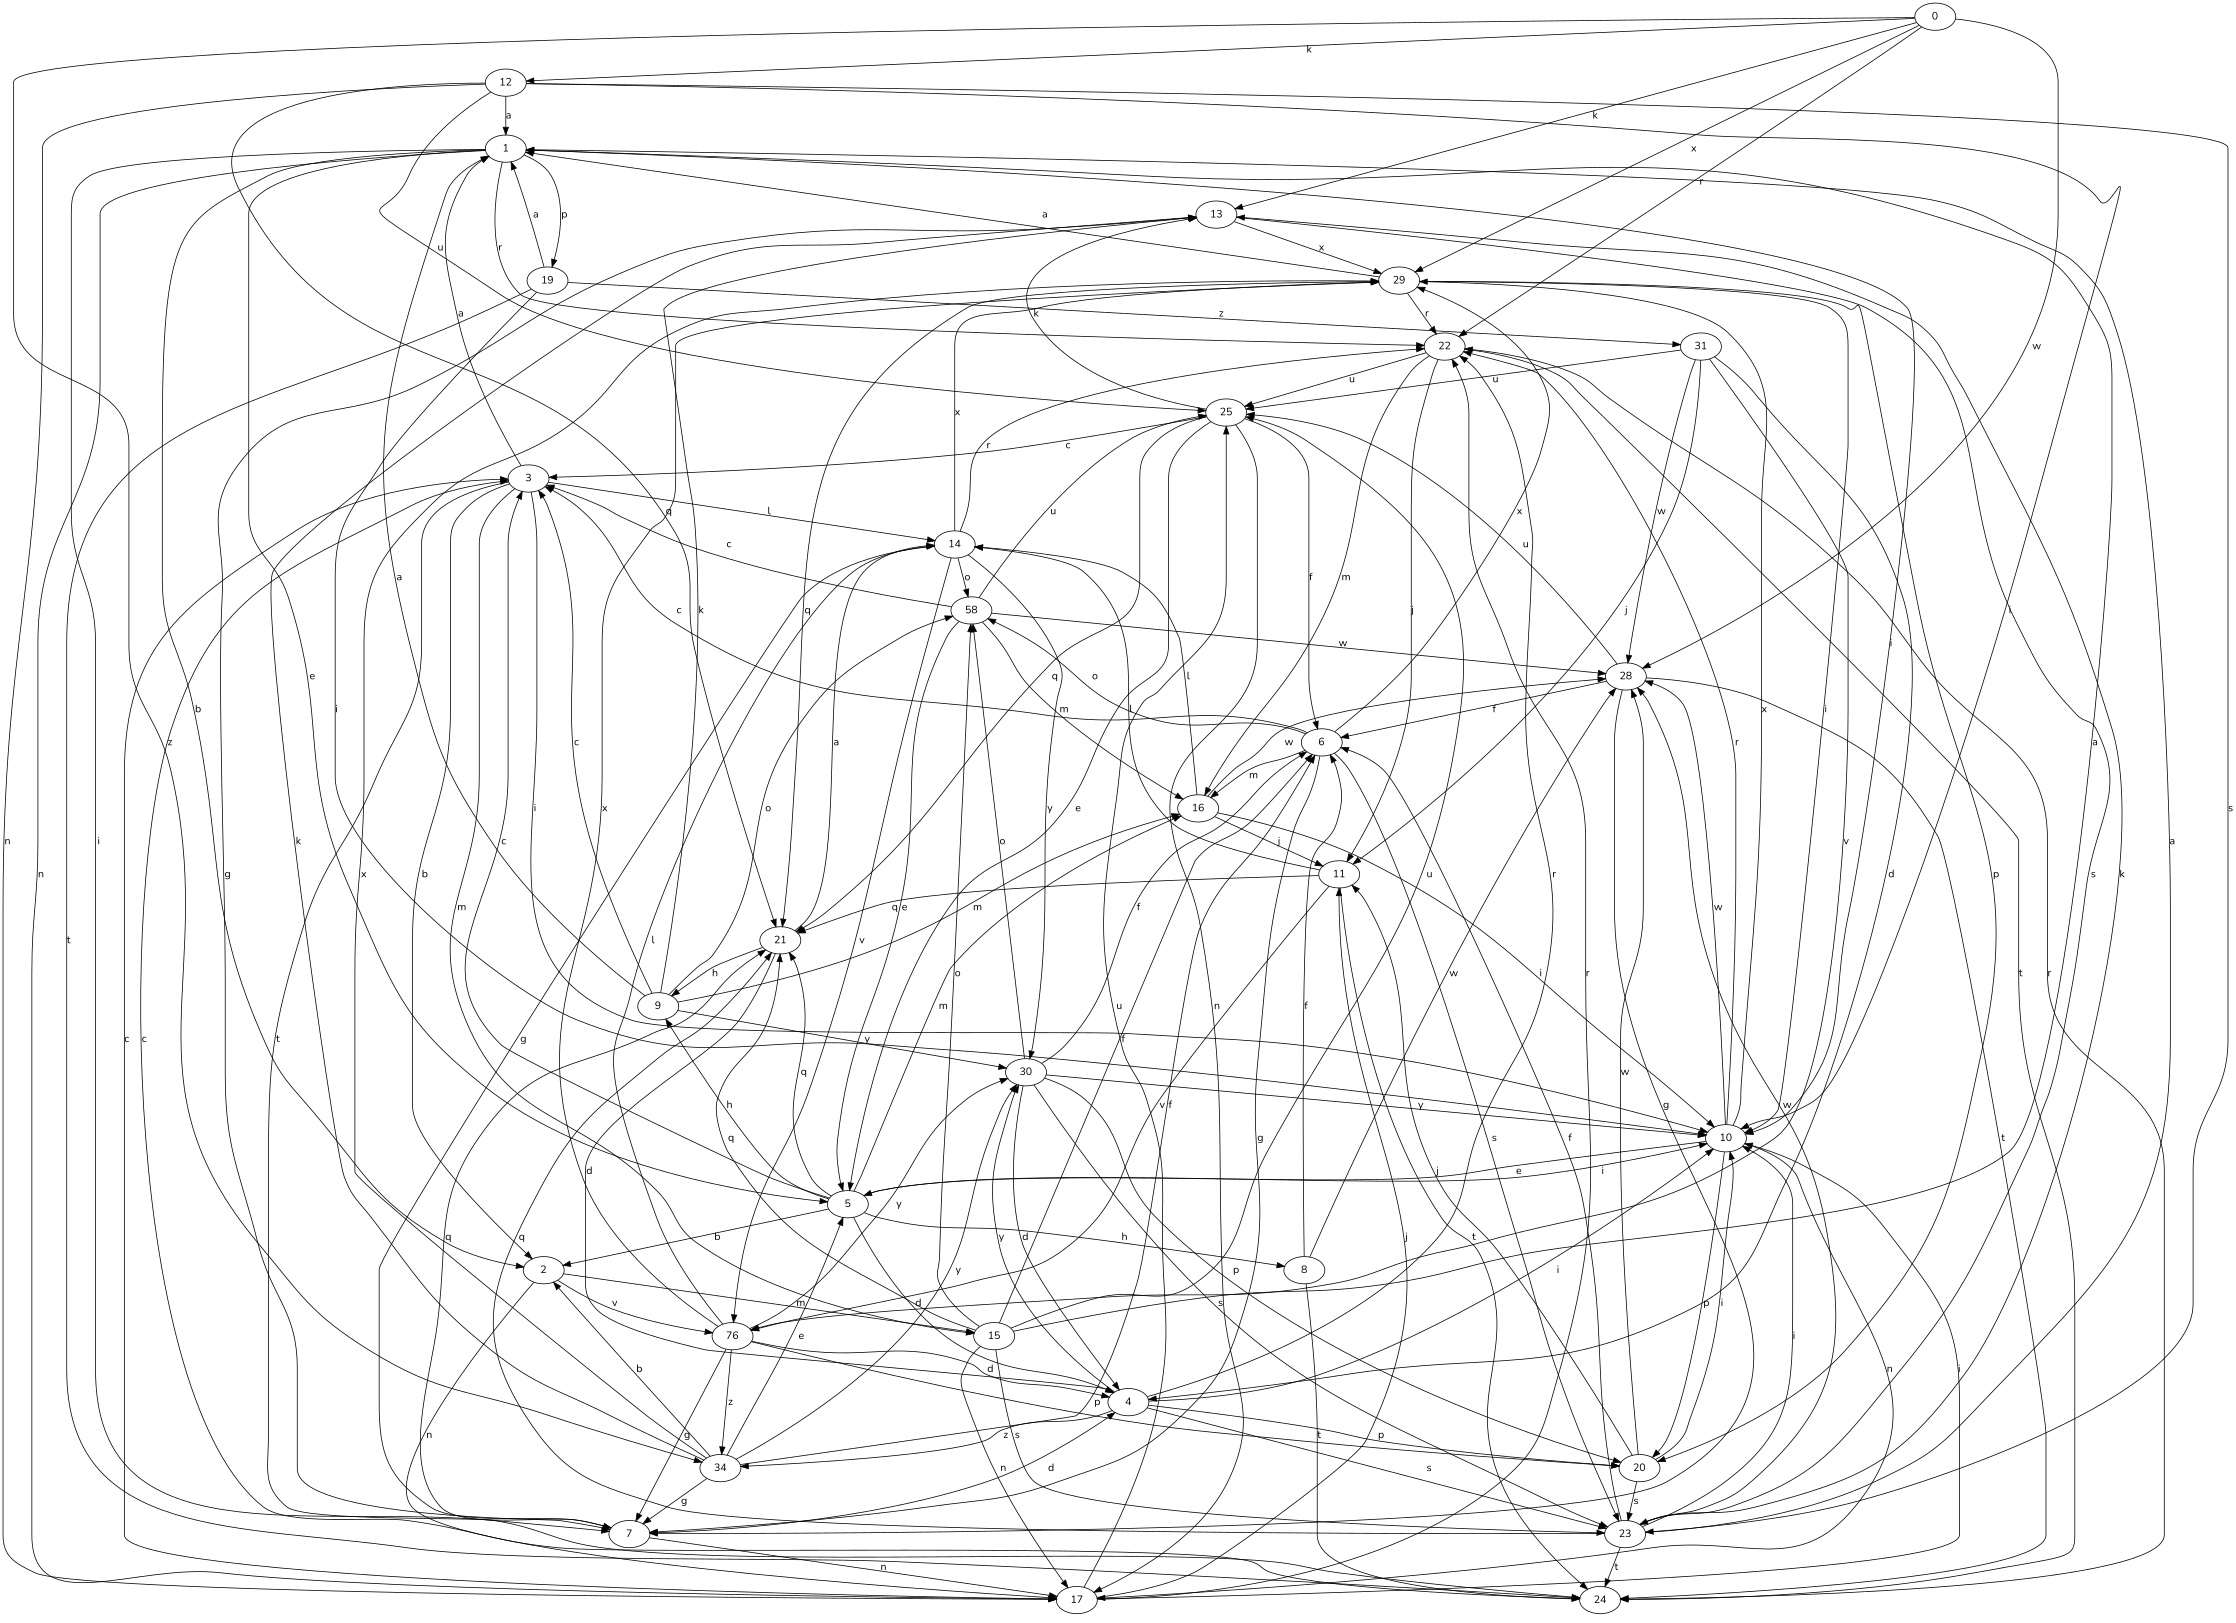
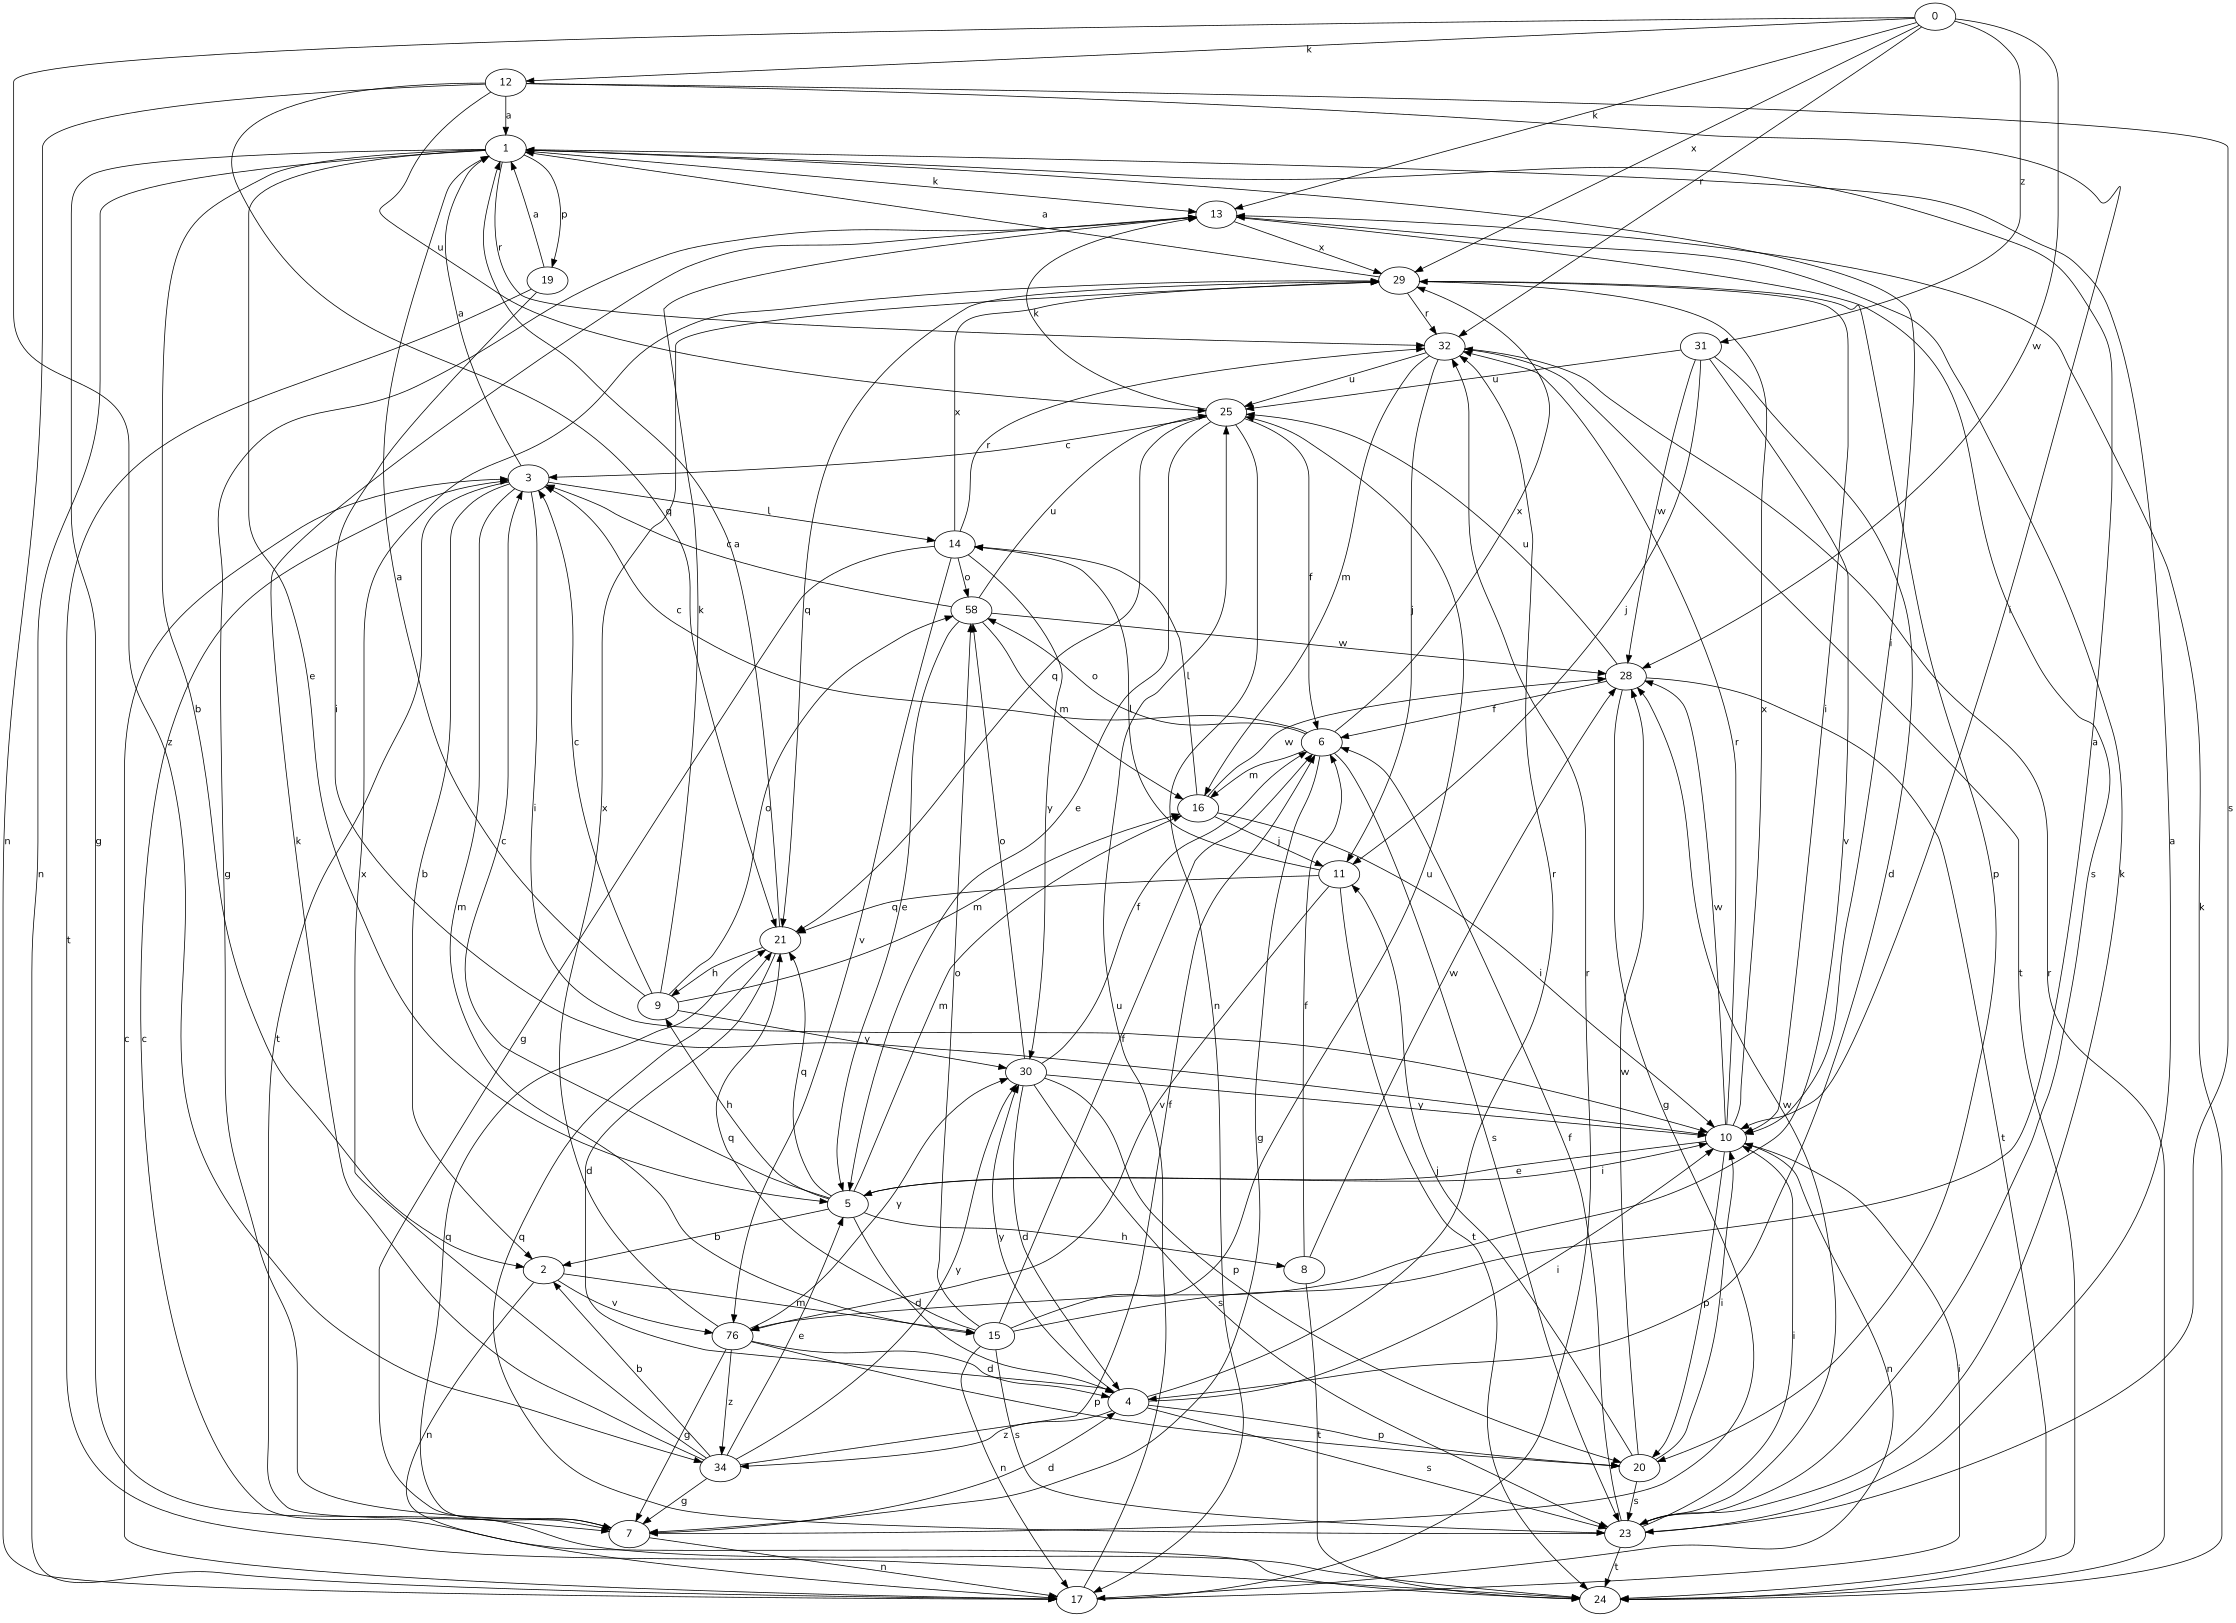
  strict digraph {
    fontname=Nunito
    node [fontname=Nunito]
    edge [fontname=Nunito]
    0
    12
    13
-   22
+   22 [label=32]
    28
    29
    31
    34
    1
    10
    17
    23
    21
    25
    7
    24
    16
    11
    6
    20
    n21 [label=76]
    4
    2
    5
    30
    19
    15
    3
    8
    9
    n31 [label=58]
    14
    0 -> 12 [label=k]
    0 -> 13 [label=k]
    0 -> 22 [label=r]
    0 -> 28 [label=w]
    0 -> 29 [label=x]
-   19 -> 31 [label=z]
+   0 -> 31 [label=z]
    0 -> 34 [label=z]
    12 -> 1 [label=a]
    12 -> 10 [label=i]
    12 -> 17 [label=n]
    12 -> 23 [label=s]
    12 -> 21 [label=q]
    12 -> 25 [label=u]
    13 -> 29 [label=x]
    13 -> 23 [label=s]
    13 -> 7 [label=g]
    22 -> 25 [label=u]
    22 -> 24 [label=t]
    22 -> 16 [label=m]
    22 -> 11 [label=j]
    28 -> 25 [label=u]
    28 -> 7 [label=g]
    28 -> 24 [label=t]
    28 -> 6 [label=f]
    29 -> 22 [label=r]
    29 -> 1 [label=a]
    29 -> 10 [label=i]
    29 -> 21 [label=q]
    29 -> 20 [label=p]
    31 -> 28 [label=w]
    31 -> 25 [label=u]
    31 -> 11 [label=j]
    31 -> n21 [label=v]
    31 -> 4 [label=d]
    34 -> 13 [label=k]
    34 -> 29 [label=x]
    34 -> 7 [label=g]
    34 -> 6 [label=f]
    34 -> 2 [label=b]
    34 -> 5 [label=e]
    34 -> 30 [label=y]
+   1 -> 13 [label=k]
    1 -> 22 [label=r]
    1 -> 10 [label=i]
    1 -> 17 [label=n]
-   1 -> 7 [label=i]
+   1 -> 7 [label=g]
    1 -> 2 [label=b]
    1 -> 5 [label=e]
    1 -> 19 [label=p]
    10 -> 22 [label=r]
    10 -> 28 [label=w]
    10 -> 29 [label=x]
    10 -> 17 [label=n]
    10 -> 20 [label=p]
    10 -> 5 [label=e]
    17 -> 22 [label=r]
    17 -> 10 [label=i]
    17 -> 25 [label=u]
-   17 -> 11 [label=j]
    17 -> 3 [label=c]
    23 -> 13 [label=k]
    23 -> 28 [label=w]
    23 -> 1 [label=a]
    23 -> 10 [label=i]
    23 -> 21 [label=q]
    23 -> 24 [label=t]
    23 -> 6 [label=f]
-   21 -> 14 [label=a]
+   21 -> 1 [label=a]
    21 -> 4 [label=d]
    21 -> 9 [label=h]
    25 -> 13 [label=k]
    25 -> 17 [label=n]
    25 -> 21 [label=q]
    25 -> 6 [label=f]
    25 -> 5 [label=e]
    25 -> 3 [label=c]
    7 -> 17 [label=n]
    7 -> 21 [label=q]
    7 -> 4 [label=d]
+   24 -> 13 [label=k]
    24 -> 22 [label=r]
    24 -> 3 [label=c]
    16 -> 28 [label=w]
    16 -> 10 [label=i]
    16 -> 11 [label=j]
    16 -> 14 [label=l]
    11 -> 21 [label=q]
    11 -> 24 [label=t]
    11 -> n21 [label=v]
    11 -> 14 [label=l]
    6 -> 29 [label=x]
    6 -> 23 [label=s]
    6 -> 7 [label=g]
    6 -> 16 [label=m]
    6 -> 3 [label=c]
    6 -> n31 [label=o]
    20 -> 28 [label=w]
    20 -> 10 [label=i]
    20 -> 23 [label=s]
    20 -> 11 [label=j]
    n21 -> 29 [label=x]
    n21 -> 34 [label=z]
    n21 -> 7 [label=g]
    n21 -> 20 [label=p]
    n21 -> 4 [label=d]
    n21 -> 30 [label=y]
-   n21 -> 14 [label=l]
    4 -> 22 [label=r]
    4 -> 34 [label=z]
    4 -> 10 [label=i]
    4 -> 23 [label=s]
    4 -> 20 [label=p]
    4 -> 30 [label=y]
    2 -> 17 [label=n]
    2 -> n21 [label=v]
    2 -> 15 [label=m]
    5 -> 10 [label=i]
    5 -> 21 [label=q]
    5 -> 16 [label=m]
    5 -> 4 [label=d]
    5 -> 2 [label=b]
    5 -> 3 [label=c]
    5 -> 8 [label=h]
    5 -> 9 [label=h]
    30 -> 10 [label=y]
    30 -> 23 [label=s]
    30 -> 6 [label=f]
    30 -> 20 [label=p]
    30 -> 4 [label=d]
    30 -> n31 [label=o]
    19 -> 1 [label=a]
    19 -> 10 [label=i]
    19 -> 24 [label=t]
    15 -> 1 [label=a]
    15 -> 17 [label=n]
    15 -> 23 [label=s]
    15 -> 21 [label=q]
    15 -> 25 [label=u]
    15 -> 6 [label=f]
    15 -> n31 [label=o]
    3 -> 1 [label=a]
    3 -> 10 [label=i]
    3 -> 24 [label=t]
    3 -> 2 [label=b]
    3 -> 15 [label=m]
    3 -> 14 [label=l]
    8 -> 28 [label=w]
    8 -> 24 [label=t]
    8 -> 6 [label=f]
    9 -> 13 [label=k]
    9 -> 1 [label=a]
    9 -> 16 [label=m]
    9 -> 30 [label=y]
    9 -> 3 [label=c]
    9 -> n31 [label=o]
    n31 -> 28 [label=w]
    n31 -> 25 [label=u]
    n31 -> 16 [label=m]
    n31 -> 5 [label=e]
    n31 -> 3 [label=c]
    14 -> 22 [label=r]
    14 -> 29 [label=x]
    14 -> 7 [label=g]
    14 -> n21 [label=v]
    14 -> 30 [label=y]
    14 -> n31 [label=o]
  }
